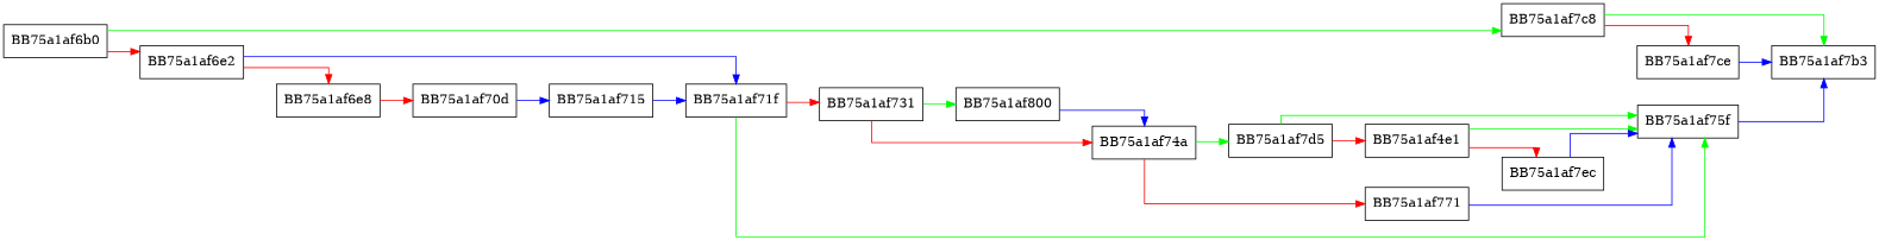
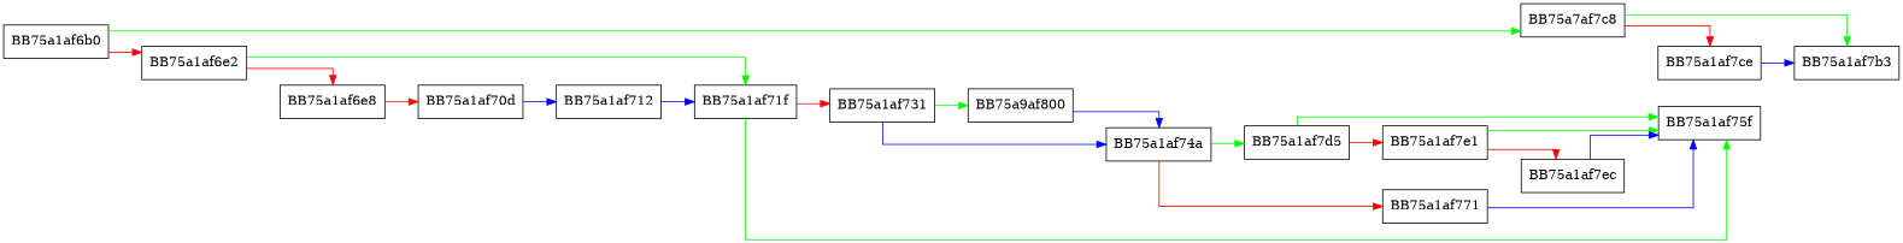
  digraph {
    rankdir=LR
    splines=ortho
    node [shape=box]
    edge [color=red]
    BB75a1af6b0
-   BB75a1af7c8
+   BB75a1af7c8 [label=BB75a7af7c8]
    BB75a1af6e2
    BB75a1af7b3
    BB75a1af7ce
    BB75a1af71f
    BB75a1af6e8
    n8 [label=BB75a1af75f]
    BB75a1af731
    BB75a1af70d
-   BB75a1af800
+   BB75a1af800 [label=BB75a9af800]
    BB75a1af74a
-   BB75a1af712 [label=BB75a1af715]
+   BB75a1af712
    BB75a1af7d5
    BB75a1af771
-   BB75a1af7e1 [label=BB75a1af4e1]
+   BB75a1af7e1
    BB75a1af7ec
    BB75a1af6b0 -> BB75a1af7c8 [color=green]
    BB75a1af6b0 -> BB75a1af6e2
    BB75a1af7c8 -> BB75a1af7b3 [color=green]
    BB75a1af7c8 -> BB75a1af7ce
-   BB75a1af6e2 -> BB75a1af71f [color=blue]
+   BB75a1af6e2 -> BB75a1af71f [color=green]
    BB75a1af6e2 -> BB75a1af6e8
    BB75a1af7ce -> BB75a1af7b3 [color=blue]
    BB75a1af71f -> n8 [color=green]
    BB75a1af71f -> BB75a1af731
    BB75a1af6e8 -> BB75a1af70d
-   n8 -> BB75a1af7b3 [color=blue]
    BB75a1af731 -> BB75a1af800 [color=green]
-   BB75a1af731 -> BB75a1af74a
+   BB75a1af731 -> BB75a1af74a [color=blue]
    BB75a1af70d -> BB75a1af712 [color=blue]
    BB75a1af800 -> BB75a1af74a [color=blue]
    BB75a1af74a -> BB75a1af7d5 [color=green]
    BB75a1af74a -> BB75a1af771
    BB75a1af712 -> BB75a1af71f [color=blue]
    BB75a1af7d5 -> n8 [color=green]
    BB75a1af7d5 -> BB75a1af7e1
    BB75a1af771 -> n8 [color=blue]
    BB75a1af7e1 -> n8 [color=green]
    BB75a1af7e1 -> BB75a1af7ec
    BB75a1af7ec -> n8 [color=blue]
  }
